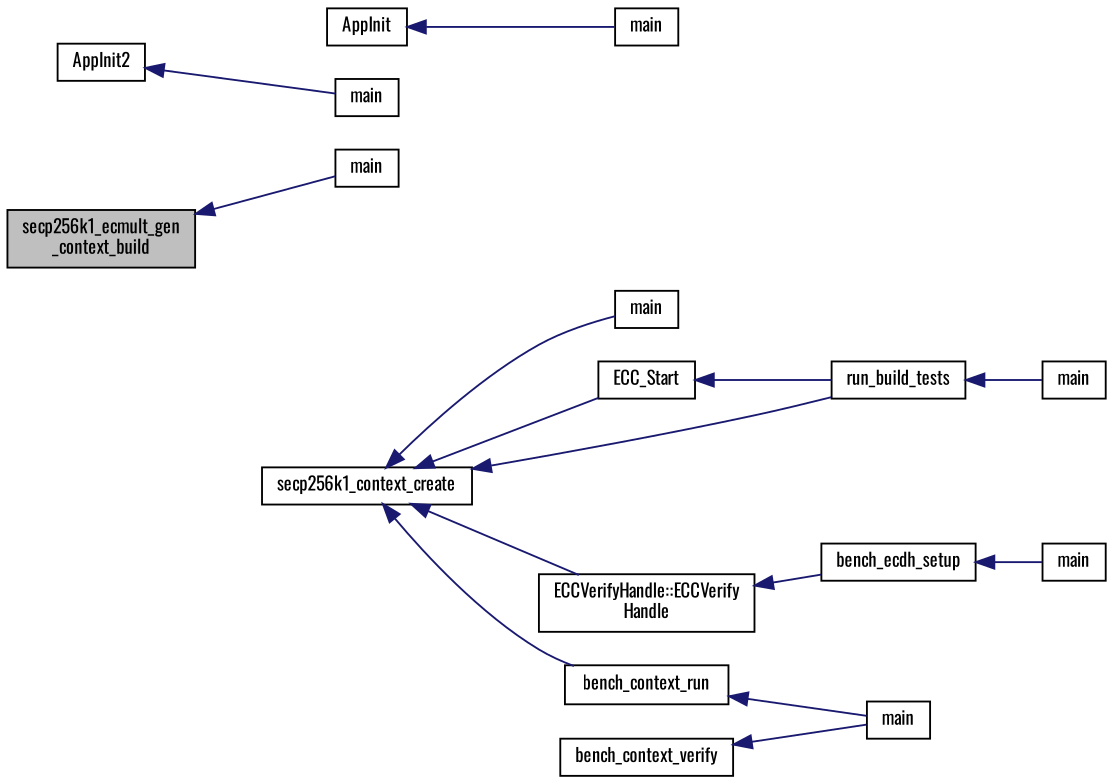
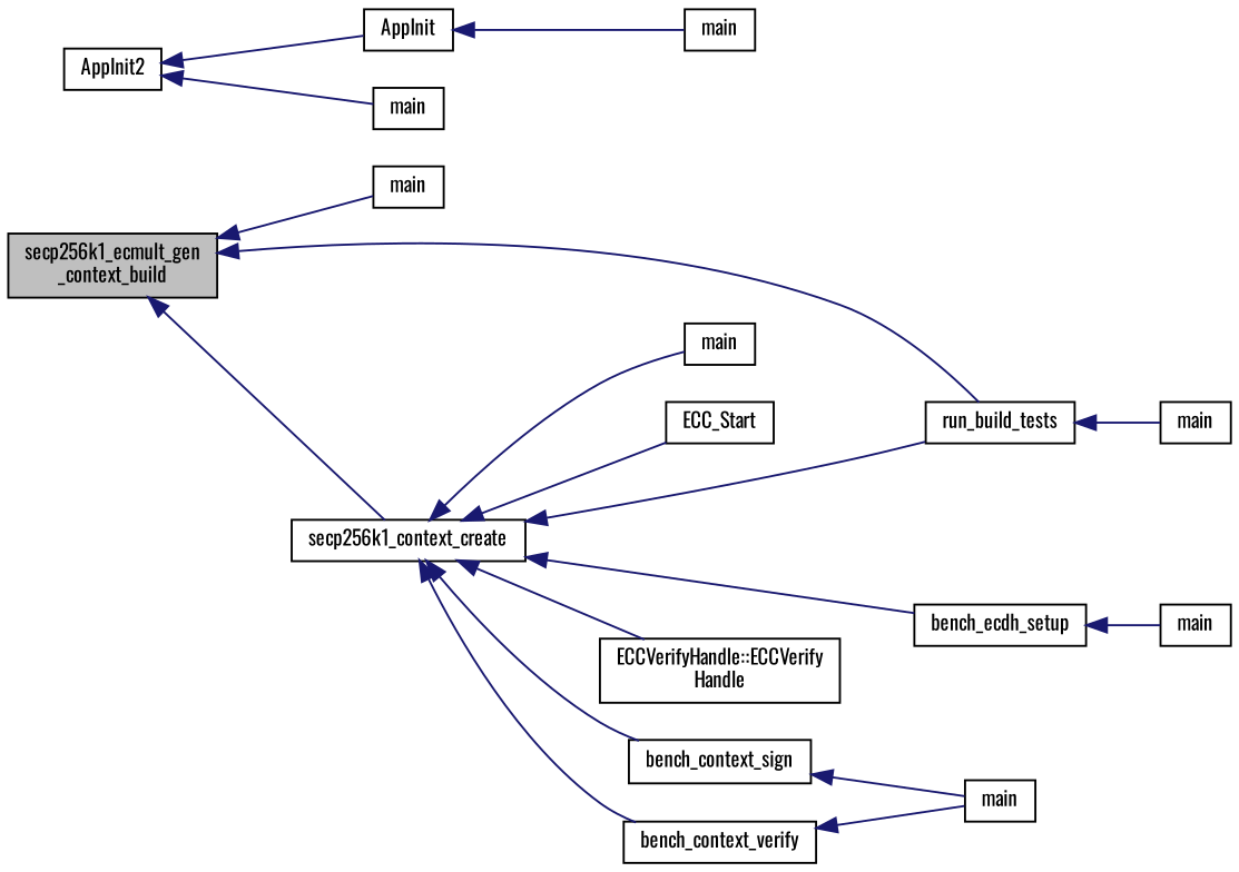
  digraph {
    fontname=Oswald
    rankdir=LR
    node [color=black fillcolor=white fontname=Oswald fontsize=10 shape=record style=filled]
    edge [color=midnightblue dir=back fontname=Oswald fontsize=10 labelfontname=Helvetica labelfontsize=10 style=solid]
    n1 [fillcolor=grey75 fontcolor=black height=0.2 label="secp256k1_ecmult_gen\l_context_build" width=0.4]
    n2 [height=0.2 label=main width=0.4]
    n3 [height=0.2 label=secp256k1_context_create width=0.4]
    n4 [height=0.2 label=run_build_tests width=0.4]
    n5 [height=0.2 label=ECC_Start width=0.4]
    n6 [height=0.2 label="ECCVerifyHandle::ECCVerify\lHandle" width=0.4]
    n7 [height=0.2 label=bench_ecdh_setup width=0.4]
    n8 [height=0.2 label=bench_context_verify width=0.4]
-   n9 [height=0.2 label=bench_context_run width=0.4]
+   n9 [height=0.2 label=bench_context_sign width=0.4]
    n10 [height=0.2 label=main width=0.4]
    n11 [height=0.2 label=main width=0.4]
    n12 [height=0.2 label=main width=0.4]
    n13 [height=0.2 label=main width=0.4]
    n14 [height=0.2 label=AppInit2 width=0.4]
    n15 [height=0.2 label=AppInit width=0.4]
    n16 [height=0.2 label=main width=0.4]
    n17 [height=0.2 label=main width=0.4]
    n1 -> n2
-   n5 -> n4
+   n1 -> n3
+   n1 -> n4
    n3 -> n4
    n3 -> n5
    n3 -> n6
-   n6 -> n7
+   n3 -> n7
+   n3 -> n8
    n3 -> n9
    n3 -> n10
    n4 -> n11
    n7 -> n12
    n8 -> n13
    n9 -> n13
+   n14 -> n15
    n14 -> n16
    n15 -> n17
  }
